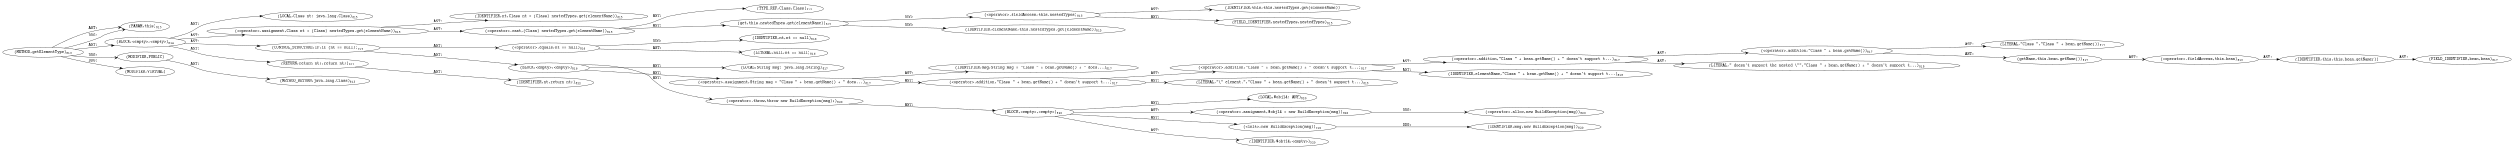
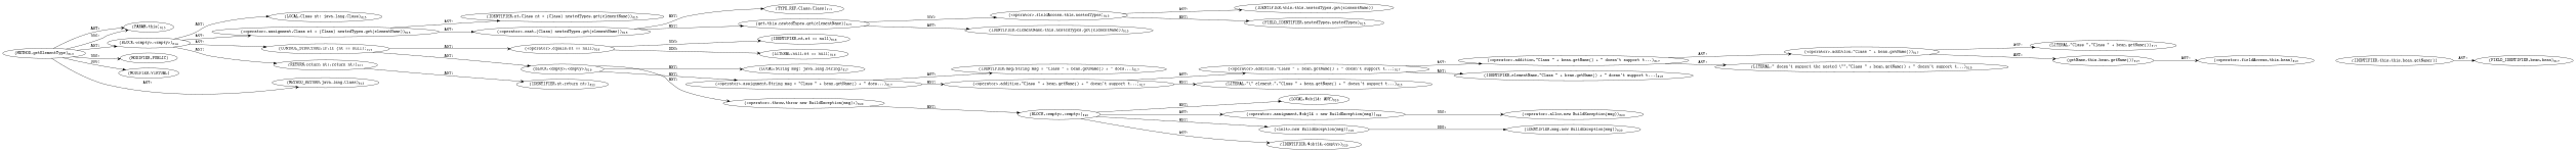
  digraph {
    fontname="Courier Prime"
    rankdir=LR
    node [fontname="Courier Prime"]
    edge [arrowhead=vee fontname="Courier Prime"]
    n1 [label=<(METHOD,getElementType)<SUB>813</SUB>>]
    n2 [label=<(PARAM,this)<SUB>813</SUB>>]
    n3 [label=<(BLOCK,&lt;empty&gt;,&lt;empty&gt;)<SUB>814</SUB>>]
    n4 [label=<(MODIFIER,PUBLIC)>]
    n5 [label=<(MODIFIER,VIRTUAL)>]
    n6 [label=<(METHOD_RETURN,java.lang.Class)<SUB>813</SUB>>]
    n7 [label=<(LOCAL,Class nt: java.lang.Class)<SUB>815</SUB>>]
    n8 [label=<(&lt;operator&gt;.assignment,Class nt = (Class) nestedTypes.get(elementName))<SUB>815</SUB>>]
    n9 [label=<(CONTROL_STRUCTURE,IF,if (nt == null))<SUB>816</SUB>>]
    n10 [label=<(RETURN,return nt;,return nt;)<SUB>822</SUB>>]
    n11 [label=<(IDENTIFIER,nt,Class nt = (Class) nestedTypes.get(elementName))<SUB>815</SUB>>]
    n12 [label=<(&lt;operator&gt;.cast,(Class) nestedTypes.get(elementName))<SUB>815</SUB>>]
    n13 [label=<(&lt;operator&gt;.equals,nt == null)<SUB>816</SUB>>]
    n14 [label=<(BLOCK,&lt;empty&gt;,&lt;empty&gt;)<SUB>816</SUB>>]
    n15 [label=<(IDENTIFIER,nt,return nt;)<SUB>822</SUB>>]
    n16 [label=<(TYPE_REF,Class,Class)<SUB>815</SUB>>]
    n17 [label=<(get,this.nestedTypes.get(elementName))<SUB>815</SUB>>]
    n18 [label=<(&lt;operator&gt;.fieldAccess,this.nestedTypes)<SUB>815</SUB>>]
    n19 [label=<(IDENTIFIER,elementName,this.nestedTypes.get(elementName))<SUB>815</SUB>>]
    n20 [label=<(IDENTIFIER,this,this.nestedTypes.get(elementName))>]
    n21 [label=<(FIELD_IDENTIFIER,nestedTypes,nestedTypes)<SUB>815</SUB>>]
    n22 [label=<(IDENTIFIER,nt,nt == null)<SUB>816</SUB>>]
    n23 [label=<(LITERAL,null,nt == null)<SUB>816</SUB>>]
    n24 [label=<(LOCAL,String msg: java.lang.String)<SUB>817</SUB>>]
    n25 [label=<(&lt;operator&gt;.assignment,String msg = &quot;Class &quot; + bean.getName() + &quot; does...)<SUB>817</SUB>>]
    n26 [label=<(&lt;operator&gt;.throw,throw new BuildException(msg);)<SUB>820</SUB>>]
    n27 [label=<(IDENTIFIER,msg,String msg = &quot;Class &quot; + bean.getName() + &quot; does...)<SUB>817</SUB>>]
    n28 [label=<(&lt;operator&gt;.addition,&quot;Class &quot; + bean.getName() + &quot; doesn't support t...)<SUB>817</SUB>>]
    n29 [label=<(BLOCK,&lt;empty&gt;,&lt;empty&gt;)<SUB>820</SUB>>]
    n30 [label=<(&lt;operator&gt;.addition,&quot;Class &quot; + bean.getName() + &quot; doesn't support t...)<SUB>817</SUB>>]
    n31 [label=<(LITERAL,&quot;\&quot; element.&quot;,&quot;Class &quot; + bean.getName() + &quot; doesn't support t...)<SUB>819</SUB>>]
    n32 [label=<(&lt;operator&gt;.addition,&quot;Class &quot; + bean.getName() + &quot; doesn't support t...)<SUB>817</SUB>>]
    n33 [label=<(IDENTIFIER,elementName,&quot;Class &quot; + bean.getName() + &quot; doesn't support t...)<SUB>818</SUB>>]
    n34 [label=<(&lt;operator&gt;.addition,&quot;Class &quot; + bean.getName())<SUB>817</SUB>>]
    n35 [label=<(LITERAL,&quot; doesn't support the nested \&quot;&quot;,&quot;Class &quot; + bean.getName() + &quot; doesn't support t...)<SUB>818</SUB>>]
    n36 [label=<(LITERAL,&quot;Class &quot;,&quot;Class &quot; + bean.getName())<SUB>817</SUB>>]
    n37 [label=<(getName,this.bean.getName())<SUB>817</SUB>>]
    n38 [label=<(&lt;operator&gt;.fieldAccess,this.bean)<SUB>813</SUB>>]
    n39 [label=<(IDENTIFIER,this,this.bean.getName())>]
    n40 [label=<(FIELD_IDENTIFIER,bean,bean)<SUB>817</SUB>>]
    n41 [label=<(LOCAL,$obj14: ANY)<SUB>820</SUB>>]
    n42 [label=<(&lt;operator&gt;.assignment,$obj14 = new BuildException(msg))<SUB>820</SUB>>]
    n43 [label=<(&lt;init&gt;,new BuildException(msg))<SUB>520</SUB>>]
    n44 [label=<(IDENTIFIER,$obj14,&lt;empty&gt;)<SUB>520</SUB>>]
    n45 [label=<(&lt;operator&gt;.alloc,new BuildException(msg))<SUB>820</SUB>>]
    n46 [label=<(IDENTIFIER,msg,new BuildException(msg))<SUB>820</SUB>>]
    n1 -> n2 [label="AST: "]
    n1 -> n2 [label="DDG: "]
    n1 -> n3 [arrowhead=normal label="AST: "]
    n1 -> n4 [label="DDG: "]
    n1 -> n5 [arrowhead=normal label="DDG: "]
-   n4 -> n6 [label="AST: "]
+   n1 -> n6 [label="AST: "]
    n3 -> n7 [arrowhead=normal label="AST: "]
    n3 -> n8 [label="AST: "]
    n3 -> n9 [arrowhead=normal label="AST: "]
    n3 -> n10 [arrowhead=normal label="AST: "]
    n8 -> n11 [arrowhead=normal label="AST: "]
    n8 -> n12 [arrowhead=normal label="AST: "]
    n9 -> n13 [label="AST: "]
    n9 -> n14 [arrowhead=normal label="AST: "]
    n10 -> n15 [label="AST: "]
    n12 -> n16 [arrowhead=normal label="AST: "]
    n12 -> n17 [arrowhead=normal label="AST: "]
    n13 -> n22 [label="DDG: "]
-   n13 -> n23 [label="AST: "]
+   n13 -> n23 [label="DDG: "]
    n14 -> n24 [label="AST: "]
    n14 -> n25 [arrowhead=normal label="AST: "]
    n14 -> n26 [label="AST: "]
    n17 -> n18 [arrowhead=normal label="DDG: "]
-   n17 -> n19 [arrowhead=normal label="DDG: "]
+   n17 -> n19 [arrowhead=normal label="AST: "]
    n18 -> n20 [label="AST: "]
    n18 -> n21 [arrowhead=normal label="AST: "]
    n25 -> n27 [label="AST: "]
    n25 -> n28 [label="AST: "]
    n26 -> n29 [arrowhead=normal label="AST: "]
    n28 -> n30 [label="AST: "]
    n28 -> n31 [label="AST: "]
    n29 -> n41 [arrowhead=normal label="AST: "]
    n29 -> n42 [label="AST: "]
    n29 -> n43 [arrowhead=normal label="AST: "]
    n29 -> n44 [label="AST: "]
    n30 -> n32 [arrowhead=normal label="AST: "]
    n30 -> n33 [arrowhead=normal label="AST: "]
    n32 -> n34 [label="AST: "]
    n32 -> n35 [label="AST: "]
    n34 -> n36 [arrowhead=normal label="AST: "]
    n34 -> n37 [label="AST: "]
    n37 -> n38 [label="AST: "]
-   n38 -> n39 [arrowhead=normal label="AST: "]
    n39 -> n40 [arrowhead=normal label="AST: "]
    n42 -> n45 [label="DDG: "]
    n43 -> n46 [arrowhead=normal label="DDG: "]
  }
